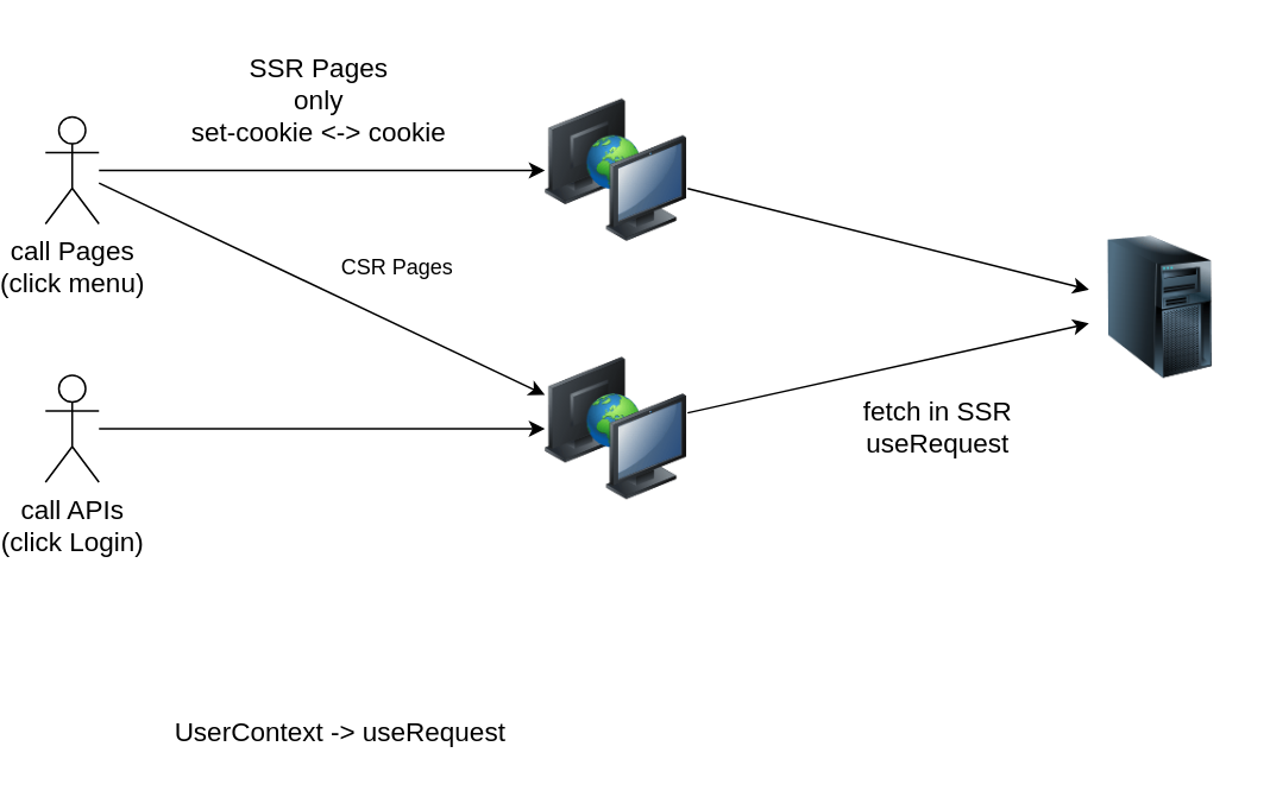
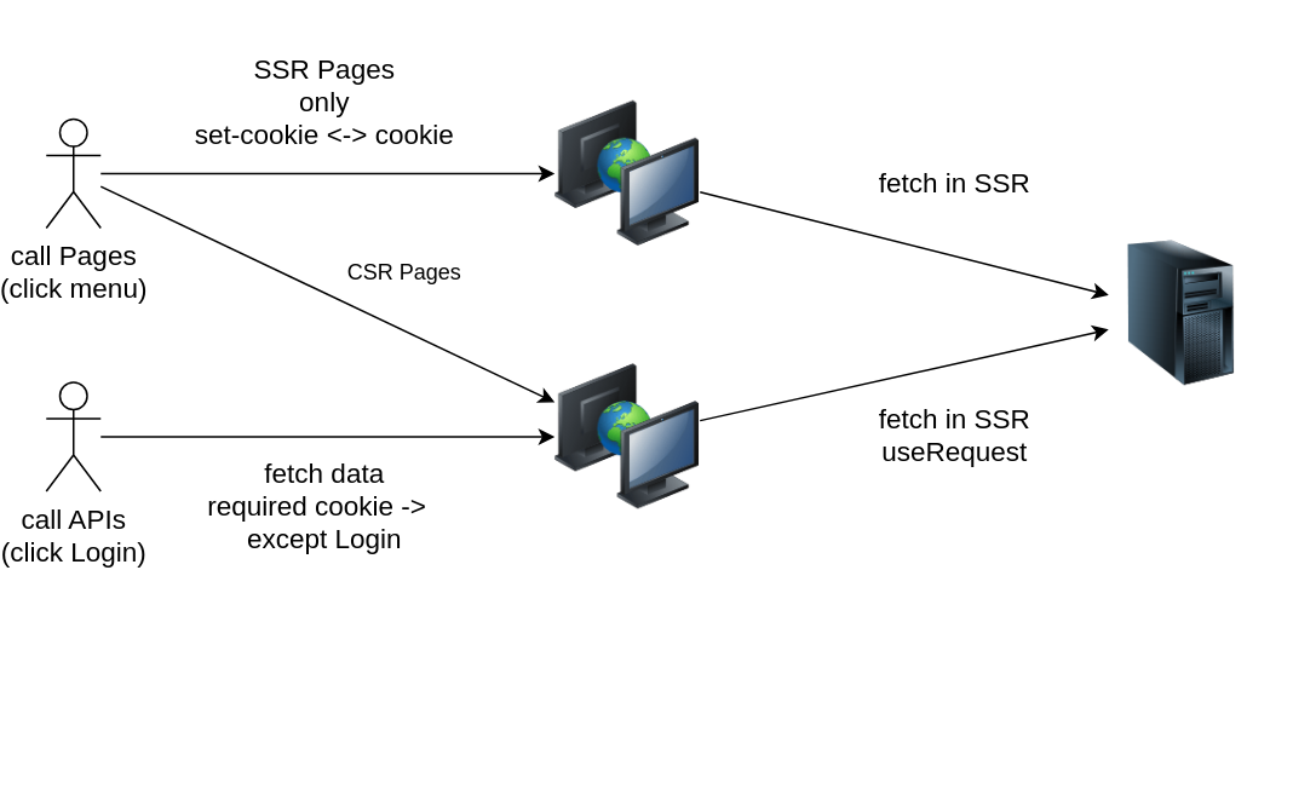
  <mxCell id="0" />
  <mxCell id="1" parent="0" />
  <mxCell id="2" value="" style="image;html=1;image=img/lib/clip_art/computers/Server_Tower_128x128.png" vertex="1" parent="1"><mxGeometry x="605" y="132" width="80" height="80" as="geometry" /></mxCell>
  <mxCell id="3" value="" style="image;html=1;image=img/lib/clip_art/computers/Network_2_128x128.png" vertex="1" parent="1"><mxGeometry x="300" y="200" width="80" height="80" as="geometry" /></mxCell>
  <mxCell id="4" value="" style="endArrow=classic;html=1;rounded=1;" edge="1" parent="1" source="10" target="9"><mxGeometry width="50" height="50" relative="1" as="geometry"><mxPoint x="75" y="95" as="sourcePoint" /><mxPoint x="325" y="180" as="targetPoint" /></mxGeometry></mxCell>
  <mxCell id="5" value="SSR Pages&lt;br&gt;only&lt;br&gt;set-cookie &amp;lt;-&amp;gt; cookie" style="text;html=1;align=center;verticalAlign=middle;resizable=0;points=[];autosize=1;strokeColor=none;fillColor=none;fontSize=15;" vertex="1" parent="1"><mxGeometry x="88" y="20" width="170" height="70" as="geometry" /></mxCell>
  <mxCell id="6" value="" style="endArrow=classic;html=1;rounded=1;" edge="1" parent="1" source="8" target="3"><mxGeometry width="50" height="50" relative="1" as="geometry"><mxPoint x="75" y="241.344" as="sourcePoint" /><mxPoint x="295" y="342.328" as="targetPoint" /></mxGeometry></mxCell>
+ <mxCell id="7" value="fetch data&lt;br&gt;required cookie -&amp;gt; &amp;nbsp;&lt;br&gt;except Login" style="text;html=1;align=center;verticalAlign=middle;resizable=0;points=[];autosize=1;strokeColor=none;fillColor=none;fontSize=15;" vertex="1" parent="1"><mxGeometry x="98" y="243" width="150" height="70" as="geometry" /></mxCell>
  <mxCell id="8" value="call APIs&lt;br&gt;(click Login)" style="shape=umlActor;verticalLabelPosition=bottom;verticalAlign=top;html=1;outlineConnect=0;fontSize=15;" vertex="1" parent="1"><mxGeometry x="20" y="210" width="30" height="60" as="geometry" /></mxCell>
  <mxCell id="9" value="" style="image;html=1;image=img/lib/clip_art/computers/Network_2_128x128.png" vertex="1" parent="1"><mxGeometry x="300" y="55" width="80" height="80" as="geometry" /></mxCell>
  <mxCell id="10" value="call Pages&lt;br&gt;(click menu)" style="shape=umlActor;verticalLabelPosition=bottom;verticalAlign=top;html=1;outlineConnect=0;fontSize=15;" vertex="1" parent="1"><mxGeometry x="20" y="65" width="30" height="60" as="geometry" /></mxCell>
- <mxCell id="11" value="UserContext -&amp;gt; useRequest" style="text;html=1;align=center;verticalAlign=middle;resizable=0;points=[];autosize=1;strokeColor=none;fillColor=none;fontSize=15;" vertex="1" parent="1"><mxGeometry x="80" y="395" width="210" height="30" as="geometry" /></mxCell>
  <mxCell id="12" value="" style="endArrow=classic;html=1;rounded=1;fontSize=15;" edge="1" parent="1" source="9" target="2"><mxGeometry width="50" height="50" relative="1" as="geometry"><mxPoint x="295" y="240" as="sourcePoint" /><mxPoint x="345" y="190" as="targetPoint" /></mxGeometry></mxCell>
+ <mxCell id="13" value="fetch in SSR" style="text;html=1;align=center;verticalAlign=middle;resizable=0;points=[];autosize=1;strokeColor=none;fillColor=none;fontSize=15;" vertex="1" parent="1"><mxGeometry x="465" y="85" width="110" height="30" as="geometry" /></mxCell>
  <mxCell id="14" value="" style="endArrow=classic;html=1;rounded=1;fontSize=15;" edge="1" parent="1" source="3" target="2"><mxGeometry width="50" height="50" relative="1" as="geometry"><mxPoint x="390" y="116.672" as="sourcePoint" /><mxPoint x="615" y="182.328" as="targetPoint" /></mxGeometry></mxCell>
  <mxCell id="15" value="fetch in SSR&lt;br&gt;useRequest" style="text;html=1;align=center;verticalAlign=middle;resizable=0;points=[];autosize=1;strokeColor=none;fillColor=none;fontSize=15;" vertex="1" parent="1"><mxGeometry x="465" y="214" width="110" height="50" as="geometry" /></mxCell>
  <mxCell id="16" value="" style="endArrow=classic;html=1;rounded=1;" edge="1" parent="1" source="10" target="3"><mxGeometry width="50" height="50" relative="1" as="geometry"><mxPoint x="60" y="105" as="sourcePoint" /><mxPoint x="310" y="105" as="targetPoint" /></mxGeometry></mxCell>
  <mxCell id="17" value="CSR Pages" style="text;html=1;align=center;verticalAlign=middle;resizable=0;points=[];autosize=1;strokeColor=none;fillColor=none;" vertex="1" parent="1"><mxGeometry x="172" y="135" width="90" height="30" as="geometry" /></mxCell>
